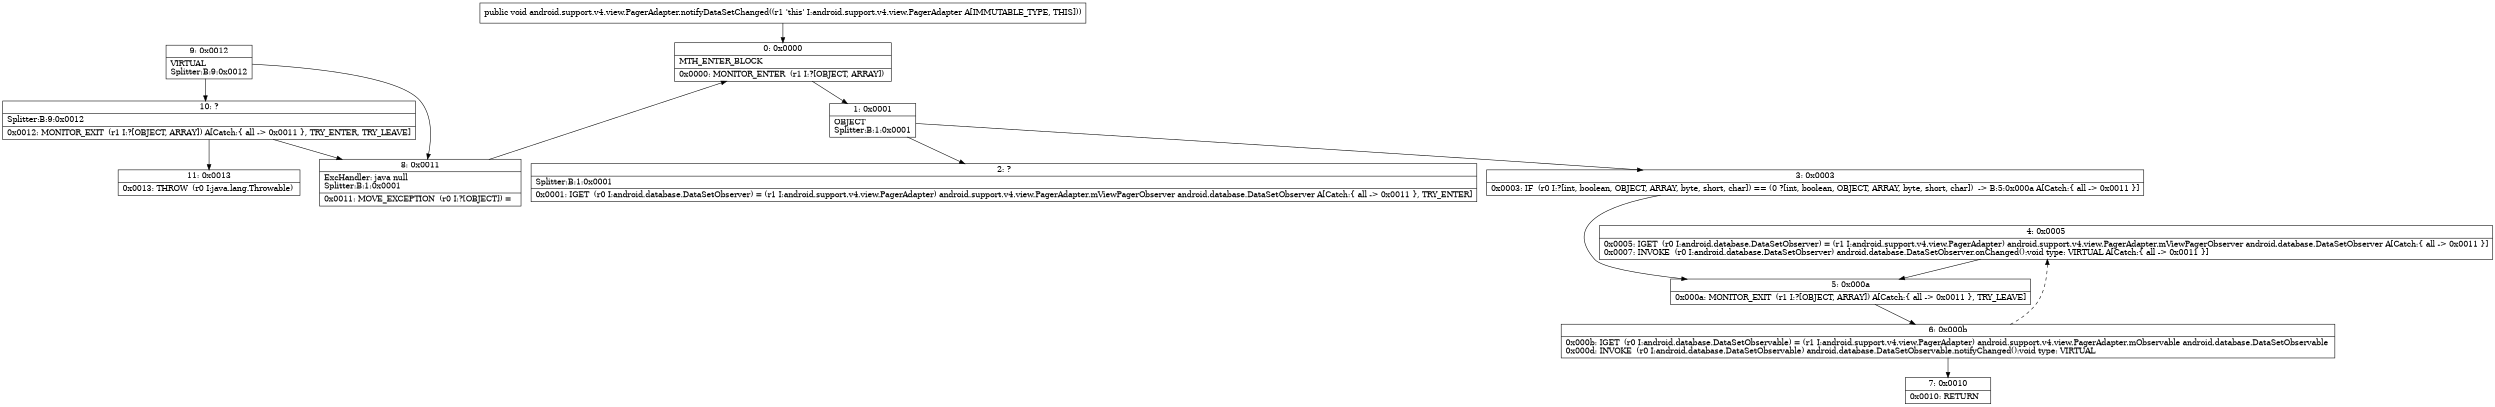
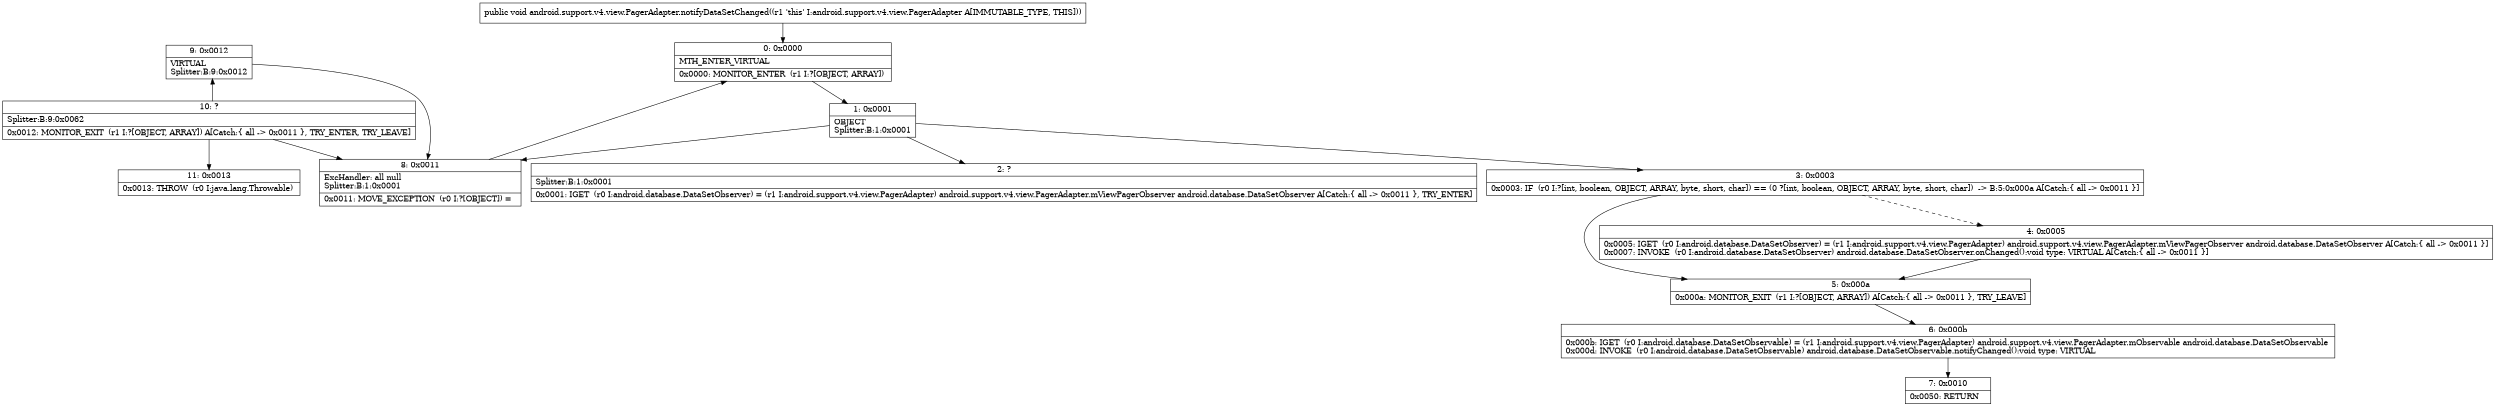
  digraph {
    node [shape=record]
-   n1 [label="{0\:\ 0x0000|MTH_ENTER_BLOCK\l|0x0000: MONITOR_ENTER  (r1 I:?[OBJECT, ARRAY]) \l}"]
+   n1 [label="{0\:\ 0x0000|MTH_ENTER_VIRTUAL\l|0x0000: MONITOR_ENTER  (r1 I:?[OBJECT, ARRAY]) \l}"]
    n2 [label="{1\:\ 0x0001|OBJECT\lSplitter:B:1:0x0001\l}"]
    n3 [label="{2\:\ ?|Splitter:B:1:0x0001\l|0x0001: IGET  (r0 I:android.database.DataSetObserver) = (r1 I:android.support.v4.view.PagerAdapter) android.support.v4.view.PagerAdapter.mViewPagerObserver android.database.DataSetObserver A[Catch:\{ all \-\> 0x0011 \}, TRY_ENTER]\l}"]
-   n4 [label="{8\:\ 0x0011|ExcHandler: java null\lSplitter:B:1:0x0001\l|0x0011: MOVE_EXCEPTION  (r0 I:?[OBJECT]) =  \l}"]
+   n4 [label="{8\:\ 0x0011|ExcHandler: all null\lSplitter:B:1:0x0001\l|0x0011: MOVE_EXCEPTION  (r0 I:?[OBJECT]) =  \l}"]
    n5 [label="{3\:\ 0x0003|0x0003: IF  (r0 I:?[int, boolean, OBJECT, ARRAY, byte, short, char]) == (0 ?[int, boolean, OBJECT, ARRAY, byte, short, char])  \-\> B:5:0x000a A[Catch:\{ all \-\> 0x0011 \}]\l}"]
    n6 [label="{4\:\ 0x0005|0x0005: IGET  (r0 I:android.database.DataSetObserver) = (r1 I:android.support.v4.view.PagerAdapter) android.support.v4.view.PagerAdapter.mViewPagerObserver android.database.DataSetObserver A[Catch:\{ all \-\> 0x0011 \}]\l0x0007: INVOKE  (r0 I:android.database.DataSetObserver) android.database.DataSetObserver.onChanged():void type: VIRTUAL A[Catch:\{ all \-\> 0x0011 \}]\l}"]
    n7 [label="{5\:\ 0x000a|0x000a: MONITOR_EXIT  (r1 I:?[OBJECT, ARRAY]) A[Catch:\{ all \-\> 0x0011 \}, TRY_LEAVE]\l}"]
    n8 [label="{6\:\ 0x000b|0x000b: IGET  (r0 I:android.database.DataSetObservable) = (r1 I:android.support.v4.view.PagerAdapter) android.support.v4.view.PagerAdapter.mObservable android.database.DataSetObservable \l0x000d: INVOKE  (r0 I:android.database.DataSetObservable) android.database.DataSetObservable.notifyChanged():void type: VIRTUAL \l}"]
-   n9 [label="{7\:\ 0x0010|0x0010: RETURN   \l}"]
+   n9 [label="{7\:\ 0x0010|0x0050: RETURN   \l}"]
    n10 [label="{9\:\ 0x0012|VIRTUAL\lSplitter:B:9:0x0012\l}"]
-   n11 [label="{10\:\ ?|Splitter:B:9:0x0012\l|0x0012: MONITOR_EXIT  (r1 I:?[OBJECT, ARRAY]) A[Catch:\{ all \-\> 0x0011 \}, TRY_ENTER, TRY_LEAVE]\l}"]
+   n11 [label="{10\:\ ?|Splitter:B:9:0x0062\l|0x0012: MONITOR_EXIT  (r1 I:?[OBJECT, ARRAY]) A[Catch:\{ all \-\> 0x0011 \}, TRY_ENTER, TRY_LEAVE]\l}"]
    n12 [label="{11\:\ 0x0013|0x0013: THROW  (r0 I:java.lang.Throwable) \l}"]
    n13 [label="{public void android.support.v4.view.PagerAdapter.notifyDataSetChanged((r1 'this' I:android.support.v4.view.PagerAdapter A[IMMUTABLE_TYPE, THIS])) }"]
    n1 -> n2
    n2 -> n3
+   n2 -> n4
    n2 -> n5
    n4 -> n1
-   n8 -> n6 [style=dashed]
+   n5 -> n6 [style=dashed]
    n5 -> n7
    n6 -> n7
    n7 -> n8
    n8 -> n9
    n10 -> n4
-   n10 -> n11
+   n11 -> n10
    n11 -> n4
    n11 -> n12
    n13 -> n1
  }
